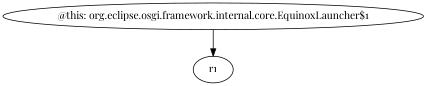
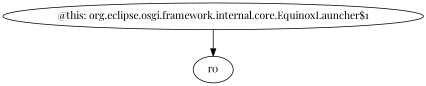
  digraph {
    fontname="Playfair Display"
    node [fontname="Playfair Display"]
    n1 [label="@this: org.eclipse.osgi.framework.internal.core.EquinoxLauncher$1"]
-   n2 [label=r1]
+   n2 [label=r0]
    n1 -> n2 [fontname="Playfair Display"]
  }
